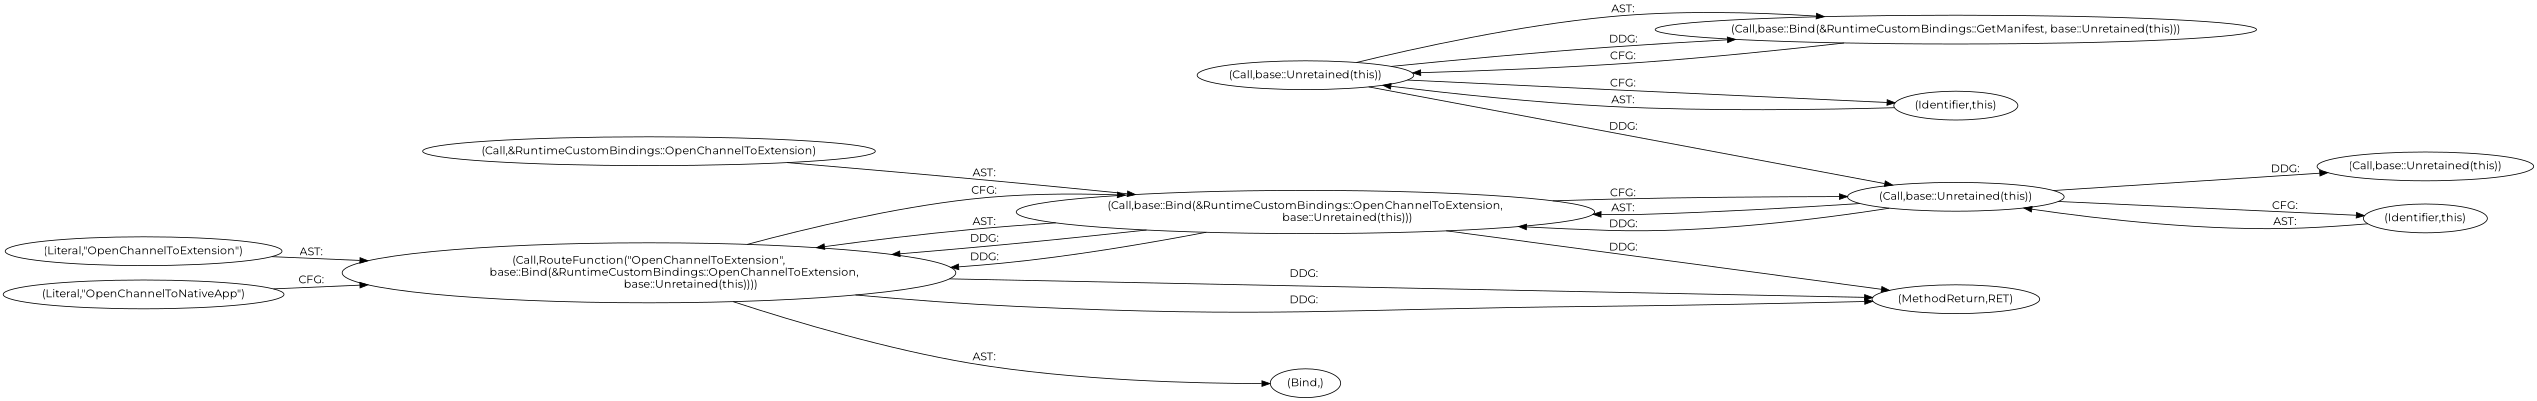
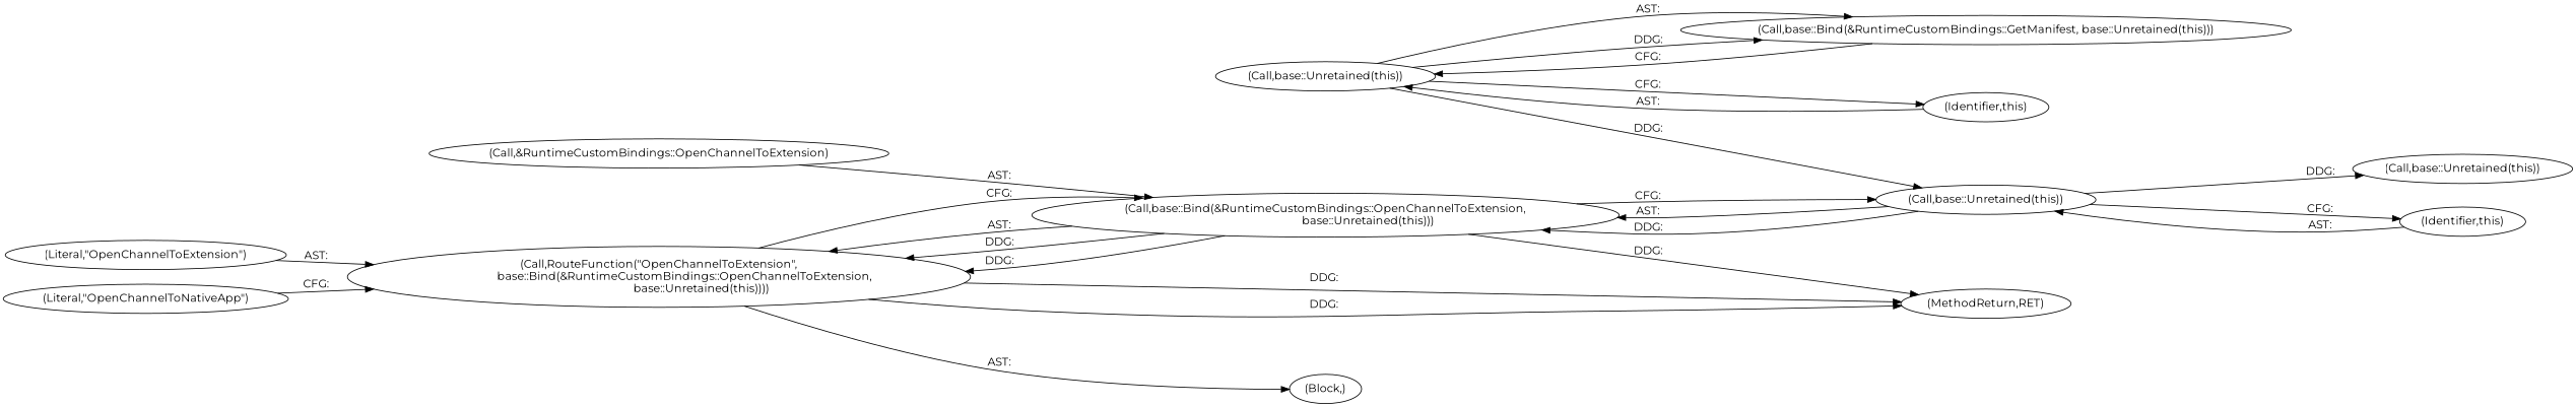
  digraph {
    rankdir=LR
    fontname=Montserrat
    node [fontname=Montserrat]
    edge [fontname=Montserrat]
    n1 [label="(Call,RouteFunction(\"OpenChannelToExtension\",\n                 base::Bind(&RuntimeCustomBindings::OpenChannelToExtension,\n                            base::Unretained(this))))"]
    n2 [label="(Call,base::Bind(&RuntimeCustomBindings::OpenChannelToExtension,\n                            base::Unretained(this)))"]
    n3 [label="(MethodReturn,RET)"]
-   n4 [label="(Bind,)"]
+   n4 [label="(Block,)"]
    n5 [label="(Call,base::Unretained(this))"]
    n6 [label="(Call,base::Unretained(this))"]
    n7 [label="(Identifier,this)"]
    n8 [label="(Call,base::Unretained(this))"]
    n9 [label="(Call,base::Bind(&RuntimeCustomBindings::GetManifest, base::Unretained(this)))"]
    n10 [label="(Identifier,this)"]
    n11 [label="(Literal,\"OpenChannelToExtension\")"]
    n12 [label="(Literal,\"OpenChannelToNativeApp\")"]
    n13 [label="(Call,&RuntimeCustomBindings::OpenChannelToExtension)"]
    n1 -> n2 [label="CFG: "]
    n1 -> n3 [label="DDG: "]
    n1 -> n3 [label="DDG: "]
    n1 -> n4 [label="AST: "]
    n2 -> n1 [label="AST: "]
    n2 -> n1 [label="DDG: "]
    n2 -> n1 [label="DDG: "]
    n2 -> n3 [label="DDG: "]
    n2 -> n5 [label="CFG: "]
    n5 -> n2 [label="AST: "]
    n5 -> n2 [label="DDG: "]
    n5 -> n6 [label="DDG: "]
    n5 -> n7 [label="CFG: "]
    n7 -> n5 [label="AST: "]
    n8 -> n5 [label="DDG: "]
    n8 -> n9 [label="AST: "]
    n8 -> n9 [label="DDG: "]
    n8 -> n10 [label="CFG: "]
    n9 -> n8 [label="CFG: "]
    n10 -> n8 [label="AST: "]
    n11 -> n1 [label="AST: "]
    n12 -> n1 [label="CFG: "]
    n13 -> n2 [label="AST: "]
  }
